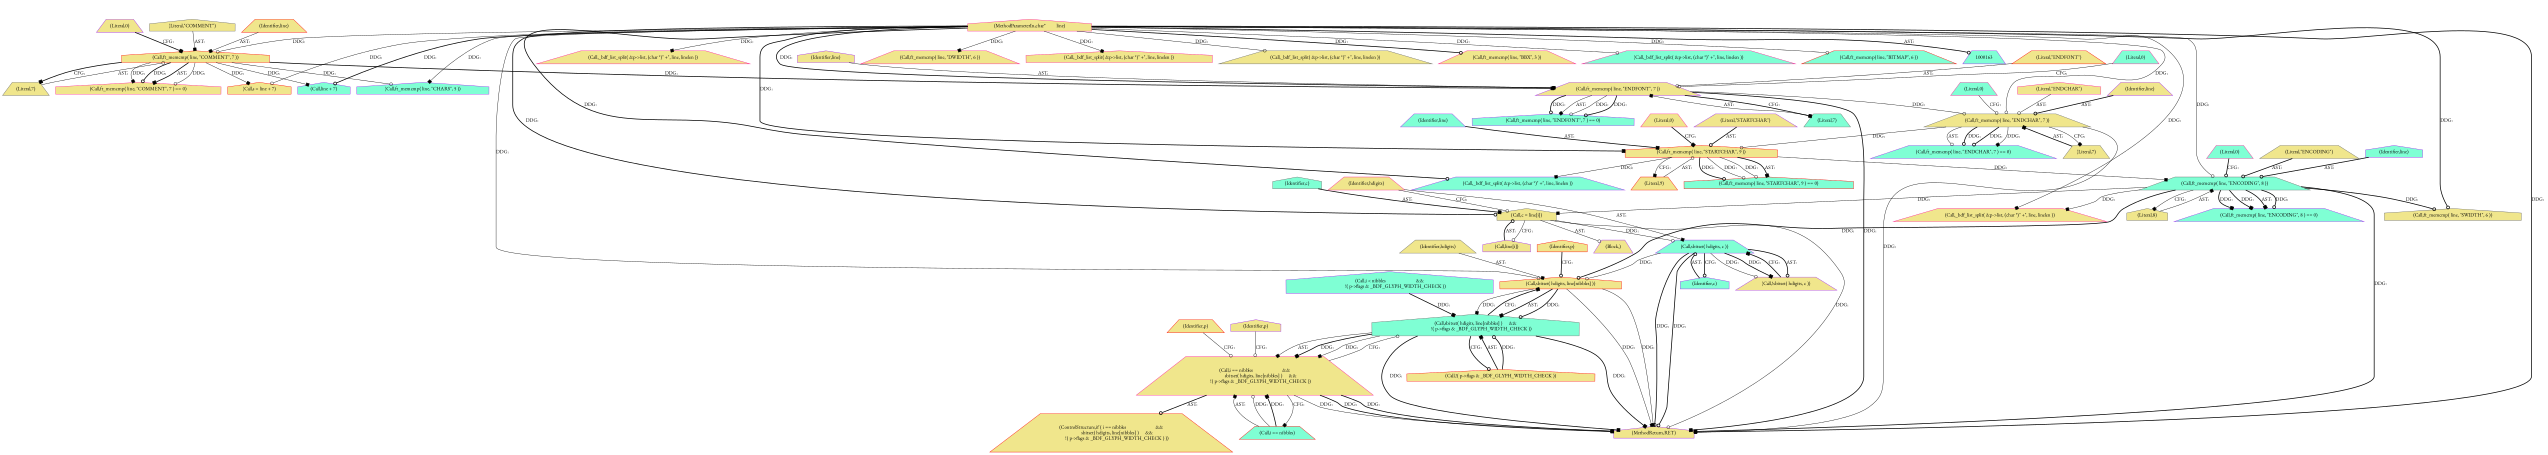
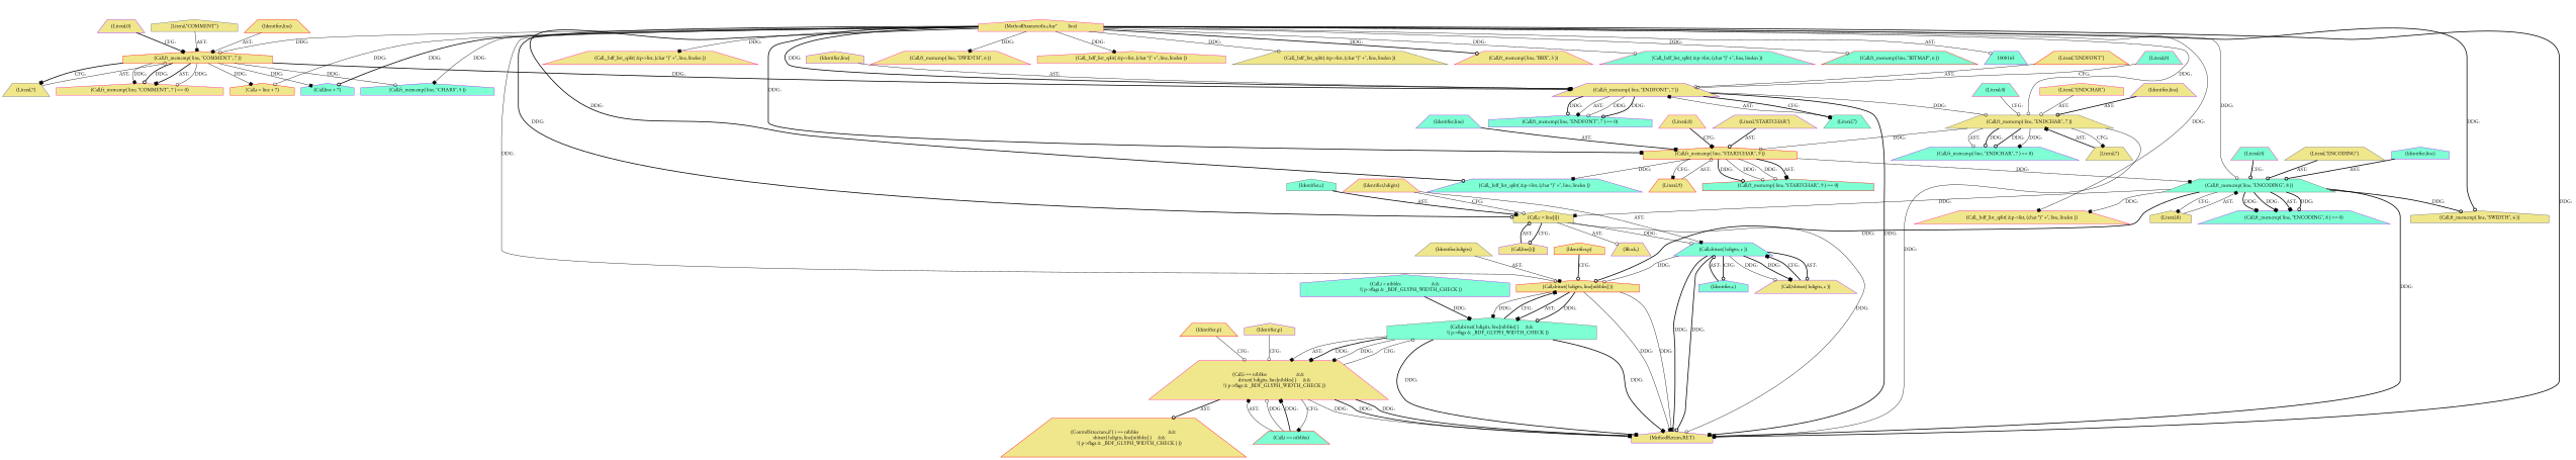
  digraph {
    fontname="EB Garamond"
    node [color=purple fillcolor=khaki fontname="EB Garamond" shape=trapezium style=filled]
    edge [arrowhead=odot fontname="EB Garamond" style=solid]
    n1 [color=red label="(Call,sbitset( hdigits, line[nibbles] ))" shape=house]
    n2 [color=gray40 fillcolor=aquamarine label="(Call,sbitset( hdigits, line[nibbles] )      &&\n           !( p->flags & _BDF_GLYPH_WIDTH_CHECK ))" shape=house]
    n3 [label="(MethodReturn,RET)" shape=house]
    n4 [color=deeppink label="(Call,i == nibbles                           &&\n           sbitset( hdigits, line[nibbles] )      &&\n           !( p->flags & _BDF_GLYPH_WIDTH_CHECK ))"]
-   n5 [color=red label="(Call,!( p->flags & _BDF_GLYPH_WIDTH_CHECK ))" shape=house]
    n6 [fillcolor=aquamarine label="(Call,sbitset( hdigits, c ))"]
    n7 [fillcolor=aquamarine label="(Identifier,c)" shape=house]
    n8 [label="(Call,!sbitset( hdigits, c ))"]
    n9 [color=gray40 label="(Call,c = line[i])" shape=house]
    n10 [label="(Call,line[i])" shape=house]
    n11 [label="(Block,)"]
    n12 [color=gray40 fillcolor=aquamarine label="(Call,ft_memcmp( line, \"ENCODING\", 8 ))"]
    n13 [color=gray40 label="(Call,ft_memcmp( line, \"SWIDTH\", 6 ))" shape=house]
    n14 [color=gray40 label="(Literal,8)" shape=house]
    n15 [color=deeppink label="(Call,_bdf_list_split( &p->list, (char *)\" +\", line, linelen ))"]
    n16 [fillcolor=aquamarine label="(Call,ft_memcmp( line, \"ENCODING\", 8 ) == 0)"]
    n17 [color=red label="(Call,ft_memcmp( line, \"STARTCHAR\", 9 ))" shape=house]
    n18 [fillcolor=aquamarine label="(Call,_bdf_list_split( &p->list, (char *)\" +\", line, linelen ))"]
    n19 [color=red fillcolor=aquamarine label="(Call,ft_memcmp( line, \"STARTCHAR\", 9 ) == 0)" shape=house]
    n20 [color=red label="(Literal,9)"]
    n21 [color=gray40 label="(Call,ft_memcmp( line, \"ENDCHAR\", 7 ))"]
    n22 [fillcolor=aquamarine label="(Call,ft_memcmp( line, \"ENDCHAR\", 7 ) == 0)"]
    n23 [color=gray40 label="(Literal,7)"]
    n24 [label="(Call,ft_memcmp( line, \"ENDFONT\", 7 ))"]
    n25 [fillcolor=aquamarine label="(Call,ft_memcmp( line, \"ENDFONT\", 7 ) == 0)" shape=house]
    n26 [color=gray40 fillcolor=aquamarine label="(Literal,7)"]
    n27 [color=red label="(Call,ft_memcmp( line, \"COMMENT\", 7 ))" shape=house]
    n28 [fillcolor=aquamarine label="(Call,line + 7)" shape=house]
    n29 [color=gray40 label="(Literal,7)"]
    n30 [color=red label="(Call,s = line + 7)" shape=house]
    n31 [color=deeppink label="(Call,ft_memcmp( line, \"COMMENT\", 7 ) == 0)" shape=house]
    n32 [fillcolor=aquamarine label="(Call,ft_memcmp( line, \"CHARS\", 5 ))" shape=house]
    n33 [color=deeppink label="(MethodParameterIn,char*          line)" shape=house]
    n34 [color=deeppink label="(Call,_bdf_list_split( &p->list, (char *)\" +\", line, linelen ))"]
    n35 [color=deeppink label="(Call,ft_memcmp( line, \"DWIDTH\", 6 ))"]
    n36 [color=deeppink label="(Call,_bdf_list_split( &p->list, (char *)\" +\", line, linelen ))" shape=house]
    n37 [color=gray40 label="(Call,_bdf_list_split( &p->list, (char *)\" +\", line, linelen ))"]
    n38 [color=deeppink label="(Call,ft_memcmp( line, \"BBX\", 3 ))"]
    n39 [color=deeppink fillcolor=aquamarine label="(Call,_bdf_list_split( &p->list, (char *)\" +\", line, linelen ))"]
    n40 [color=red fillcolor=aquamarine label="(Call,ft_memcmp( line, \"BITMAP\", 6 ))"]
    1000163 [fillcolor=aquamarine]
    n42 [color=red label="(ControlStructure,if ( i == nibbles                           &&\n           sbitset( hdigits, line[nibbles] )      &&\n           !( p->flags & _BDF_GLYPH_WIDTH_CHECK ) ))"]
    n43 [color=red fillcolor=aquamarine label="(Call,i == nibbles)"]
    n44 [label="(Identifier,line)" shape=house]
    n45 [color=deeppink fillcolor=aquamarine label="(Literal,0)"]
    n46 [label="(Literal,0)"]
    n47 [color=gray40 label="(Literal,\"ENCODING\")"]
    n48 [color=gray40 fillcolor=aquamarine label="(Identifier,c)" shape=house]
    n49 [color=red label="(Literal,\"ENDFONT\")"]
    n50 [label="(Identifier,line)"]
    n51 [fillcolor=aquamarine label="(Identifier,line)"]
    n52 [color=deeppink fillcolor=aquamarine label="(Literal,0)"]
    n53 [color=deeppink label="(Literal,0)"]
    n54 [color=deeppink label="(Literal,\"ENDCHAR\")" shape=house]
    n55 [label="(Literal,\"STARTCHAR\")"]
    n56 [color=red label="(Identifier,p)"]
    n57 [color=red label="(Identifier,p)" shape=house]
    n58 [label="(Identifier,p)" shape=house]
    n59 [fillcolor=aquamarine label="(Identifier,line)" shape=house]
    n60 [color=deeppink label="(Identifier,hdigits)"]
    n61 [color=gray40 label="(Identifier,hdigits)"]
    n62 [color=deeppink fillcolor=aquamarine label="(Literal,0)"]
    n63 [fillcolor=aquamarine label="(Call,i < nibbles                            &&\n           !( p->flags & _BDF_GLYPH_WIDTH_CHECK ))" shape=house]
    n64 [color=gray40 label="(Literal,\"COMMENT\")" shape=house]
    n65 [color=red label="(Identifier,line)"]
    n1 -> n2 [arrowhead=box label="AST: " style=bold]
    n1 -> n2 [label="DDG: " style=bold]
    n1 -> n2 [arrowhead=box label="DDG: "]
    n1 -> n3 [arrowhead=box label="DDG: "]
    n1 -> n3 [arrowhead=box label="DDG: "]
    n2 -> n1 [arrowhead=box label="CFG: " style=bold]
    n2 -> n3 [arrowhead=box label="DDG: " style=bold]
    n2 -> n3 [arrowhead=box label="DDG: " style=bold]
    n2 -> n4 [arrowhead=box label="AST: "]
    n2 -> n4 [arrowhead=box label="DDG: " style=bold]
    n2 -> n4 [arrowhead=box label="DDG: "]
-   n2 -> n5 [label="CFG: " style=bold]
    n4 -> n2 [label="CFG: "]
    n4 -> n3 [arrowhead=box label="DDG: " style=bold]
    n4 -> n3 [label="DDG: " style=bold]
    n4 -> n3 [arrowhead=box label="DDG: "]
    n4 -> n42 [label="AST: " style=bold]
    n4 -> n43 [arrowhead=box label="CFG: "]
-   n5 -> n2 [arrowhead=box label="AST: " style=bold]
-   n5 -> n2 [label="DDG: " style=bold]
    n6 -> n1 [label="DDG: "]
    n6 -> n3 [label="DDG: " style=bold]
    n6 -> n3 [label="DDG: " style=bold]
    n6 -> n7 [label="CFG: " style=bold]
    n6 -> n8 [label="AST: " style=bold]
    n6 -> n8 [label="DDG: "]
    n6 -> n8 [arrowhead=box label="DDG: " style=bold]
    n7 -> n6 [label="AST: " style=bold]
    n8 -> n6 [arrowhead=box label="CFG: " style=bold]
    n9 -> n3 [label="DDG: "]
    n9 -> n6 [label="DDG: "]
-   n9 -> n10 [label="CFG: "]
+   n9 -> n10 [label="CFG: " style=bold]
    n9 -> n11 [label="AST: "]
    n10 -> n9 [label="AST: " style=bold]
    n12 -> n1 [label="DDG: " style=bold]
    n12 -> n3 [arrowhead=box label="DDG: " style=bold]
    n12 -> n9 [arrowhead=box label="DDG: "]
    n12 -> n13 [label="DDG: " style=bold]
    n12 -> n14 [arrowhead=box label="CFG: "]
    n12 -> n15 [arrowhead=box label="DDG: "]
    n12 -> n16 [arrowhead=box label="AST: " style=bold]
    n12 -> n16 [label="DDG: " style=bold]
    n12 -> n16 [arrowhead=box label="DDG: " style=bold]
    n12 -> n16 [arrowhead=box label="DDG: " style=bold]
    n14 -> n12 [arrowhead=box label="AST: "]
    n17 -> n12 [arrowhead=box label="DDG: "]
    n17 -> n18 [arrowhead=box label="DDG: "]
    n17 -> n19 [arrowhead=box label="AST: " style=bold]
    n17 -> n19 [label="DDG: " style=bold]
    n17 -> n19 [label="DDG: "]
    n17 -> n19 [label="DDG: "]
    n17 -> n20 [arrowhead=box label="CFG: "]
    n20 -> n17 [label="AST: "]
    n21 -> n3 [arrowhead=box label="DDG: "]
    n21 -> n17 [label="DDG: "]
    n21 -> n22 [label="AST: "]
    n21 -> n22 [label="DDG: " style=bold]
    n21 -> n22 [label="DDG: " style=bold]
    n21 -> n22 [arrowhead=box label="DDG: "]
    n21 -> n23 [arrowhead=box label="CFG: "]
    n23 -> n21 [arrowhead=box label="AST: " style=bold]
    n24 -> n3 [arrowhead=box label="DDG: " style=bold]
    n24 -> n21 [label="DDG: "]
    n24 -> n25 [arrowhead=box label="AST: "]
    n24 -> n25 [label="DDG: "]
    n24 -> n25 [label="DDG: " style=bold]
    n24 -> n25 [label="DDG: " style=bold]
    n24 -> n26 [arrowhead=box label="CFG: " style=bold]
    n26 -> n24 [arrowhead=box label="AST: "]
    n27 -> n24 [arrowhead=box label="DDG: " style=bold]
    n27 -> n28 [arrowhead=box label="DDG: "]
    n27 -> n29 [arrowhead=box label="CFG: " style=bold]
    n27 -> n30 [arrowhead=box label="DDG: "]
    n27 -> n31 [arrowhead=box label="AST: " style=bold]
    n27 -> n31 [label="DDG: "]
    n27 -> n31 [arrowhead=box label="DDG: "]
    n27 -> n31 [label="DDG: " style=bold]
    n27 -> n32 [label="DDG: "]
    n29 -> n27 [label="AST: "]
    n33 -> n1 [label="DDG: "]
    n33 -> n3 [label="DDG: " style=bold]
    n33 -> n9 [label="DDG: " style=bold]
    n33 -> n12 [label="DDG: "]
    n33 -> n13 [label="DDG: " style=bold]
    n33 -> n15 [arrowhead=box label="DDG: "]
    n33 -> n17 [arrowhead=box label="DDG: " style=bold]
    n33 -> n18 [label="DDG: " style=bold]
    n33 -> n21 [label="DDG: "]
    n33 -> n24 [label="DDG: " style=bold]
    n33 -> n27 [label="DDG: "]
    n33 -> n28 [label="DDG: " style=bold]
    n33 -> n30 [label="DDG: "]
    n33 -> n32 [arrowhead=box label="DDG: "]
    n33 -> n34 [arrowhead=box label="DDG: "]
    n33 -> n35 [arrowhead=box label="DDG: "]
    n33 -> n36 [arrowhead=box label="DDG: "]
    n33 -> n37 [label="DDG: "]
    n33 -> n38 [label="DDG: " style=bold]
    n33 -> n39 [label="DDG: "]
    n33 -> n40 [label="DDG: "]
-   n33 -> 1000163 [label="AST: " style=bold]
+   n33 -> 1000163 [label="AST: "]
    n43 -> n4 [arrowhead=box label="AST: "]
    n43 -> n4 [label="DDG: "]
    n43 -> n4 [arrowhead=box label="DDG: " style=bold]
    n44 -> n24 [arrowhead=box label="AST: "]
    n45 -> n12 [label="CFG: " style=bold]
    n46 -> n27 [arrowhead=box label="CFG: " style=bold]
    n47 -> n12 [label="AST: " style=bold]
    n48 -> n9 [arrowhead=box label="AST: " style=bold]
    n49 -> n24 [label="AST: "]
    n50 -> n21 [label="AST: " style=bold]
    n51 -> n17 [arrowhead=box label="AST: " style=bold]
    n52 -> n21 [label="CFG: "]
    n53 -> n17 [arrowhead=box label="CFG: " style=bold]
    n54 -> n21 [label="AST: "]
    n55 -> n17 [label="AST: " style=bold]
    n56 -> n4 [label="CFG: "]
    n57 -> n1 [label="CFG: " style=bold]
    n58 -> n4 [label="CFG: "]
    n59 -> n12 [label="AST: " style=bold]
    n60 -> n6 [arrowhead=box label="AST: "]
    n60 -> n9 [label="CFG: "]
    n61 -> n1 [arrowhead=box label="AST: "]
    n62 -> n24 [label="CFG: "]
    n63 -> n2 [arrowhead=box label="DDG: " style=bold]
    n64 -> n27 [arrowhead=box label="AST: "]
    n65 -> n27 [arrowhead=box label="AST: "]
  }
